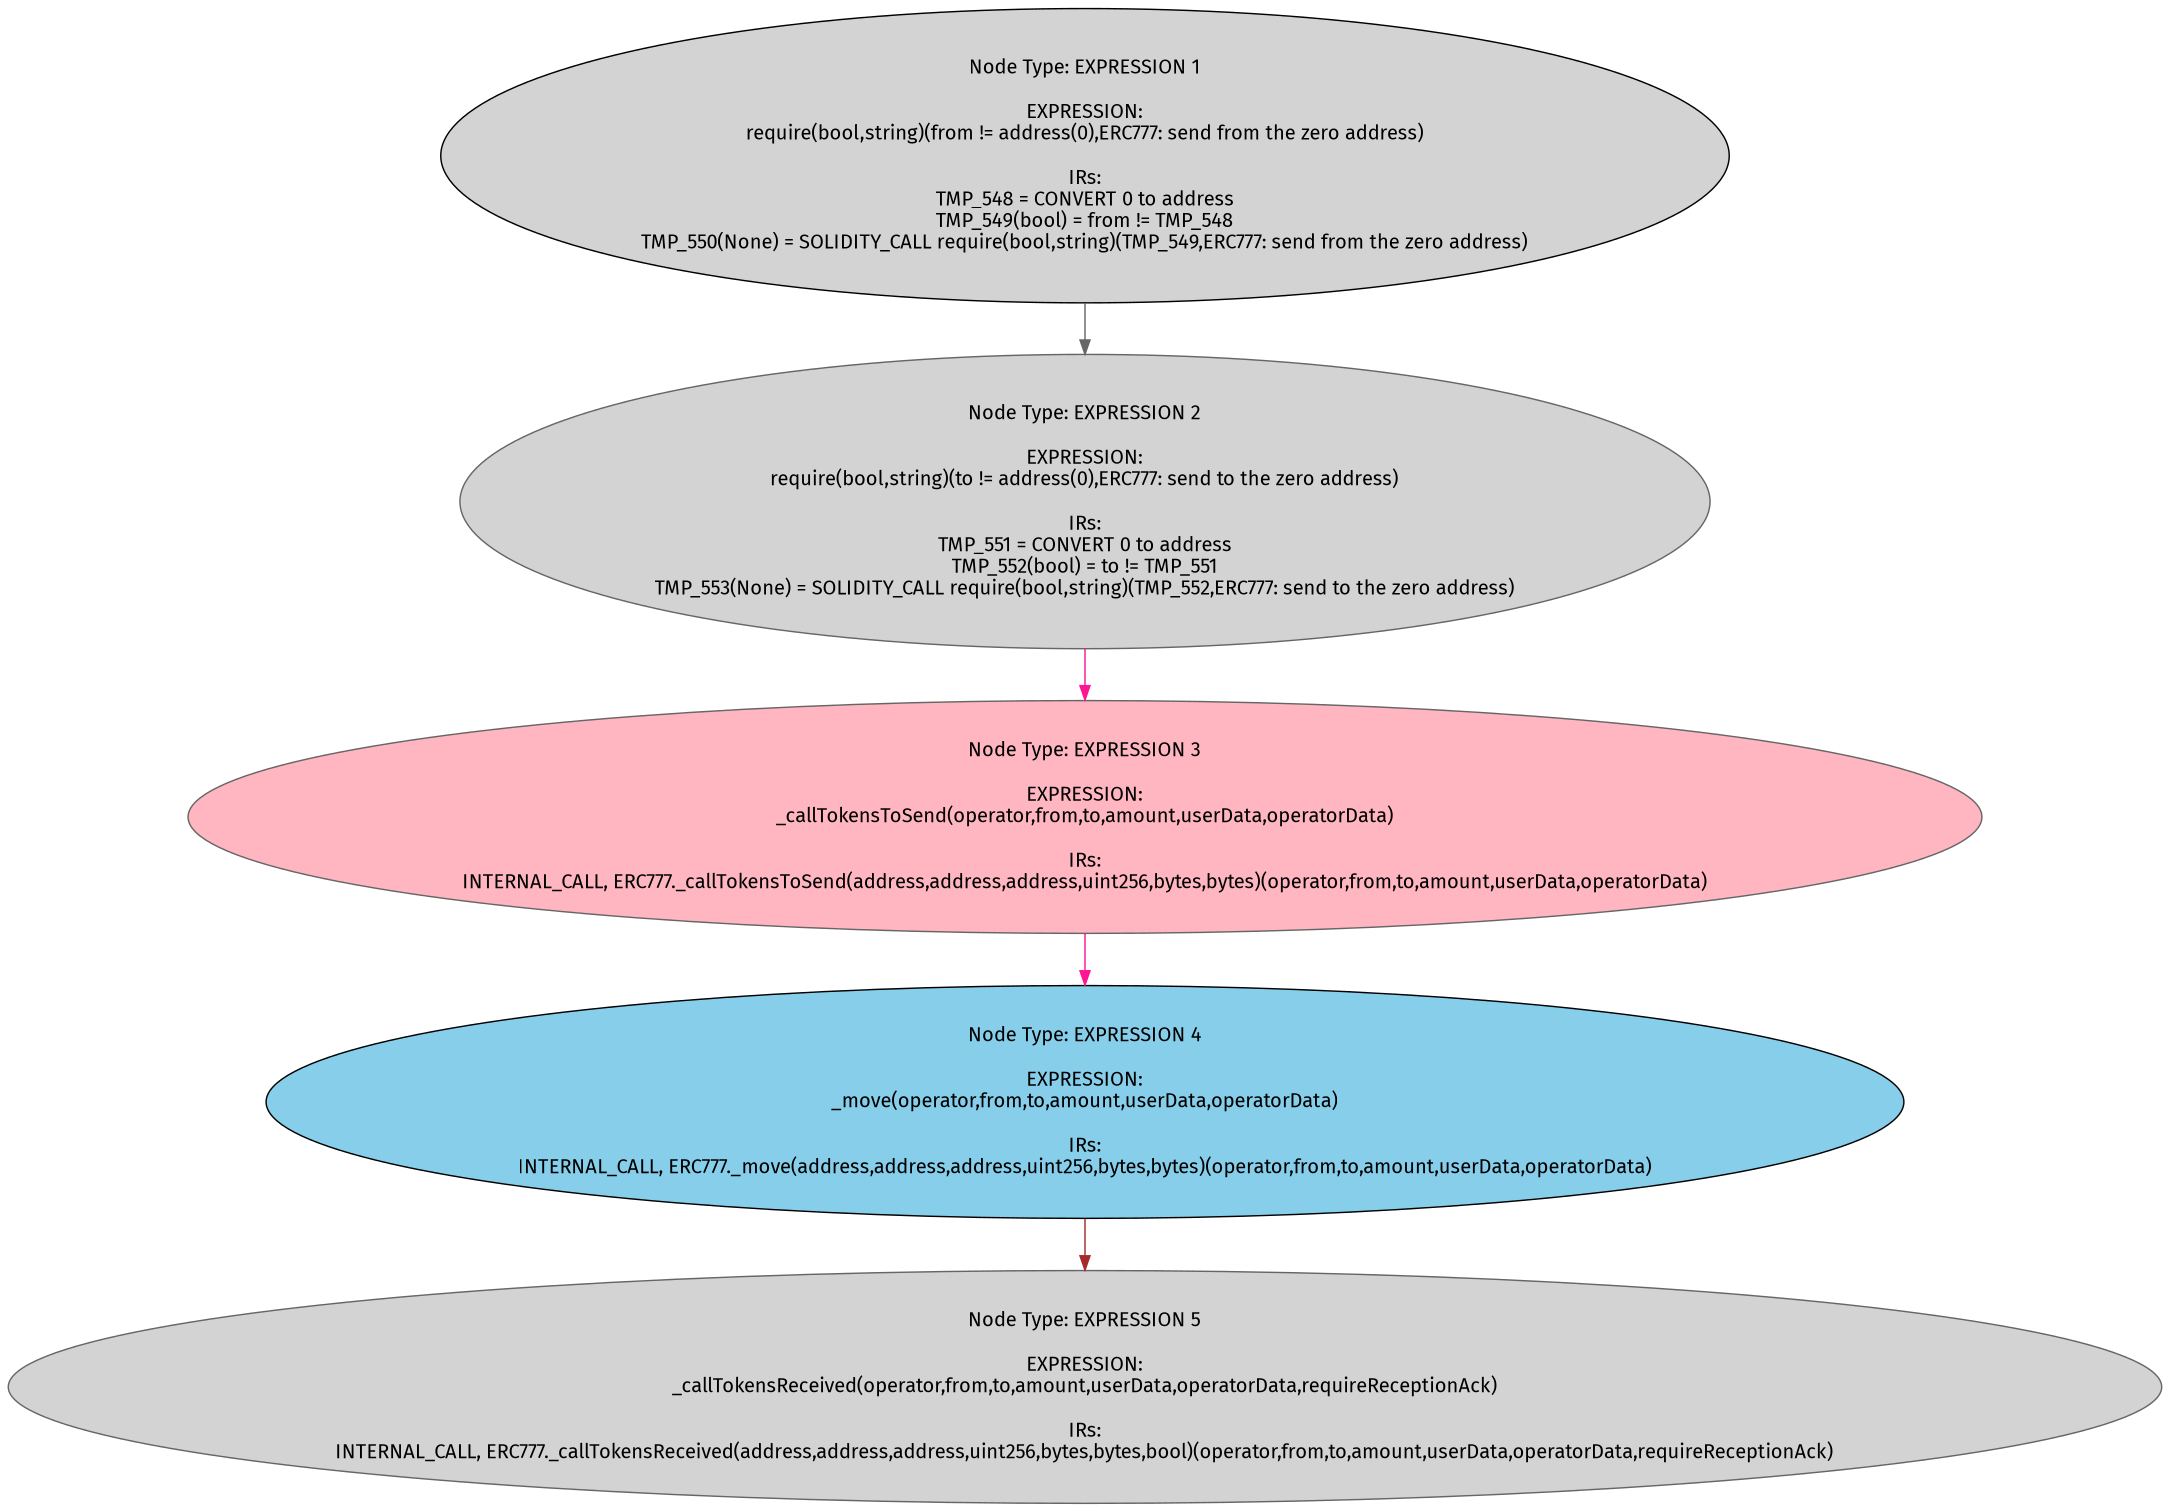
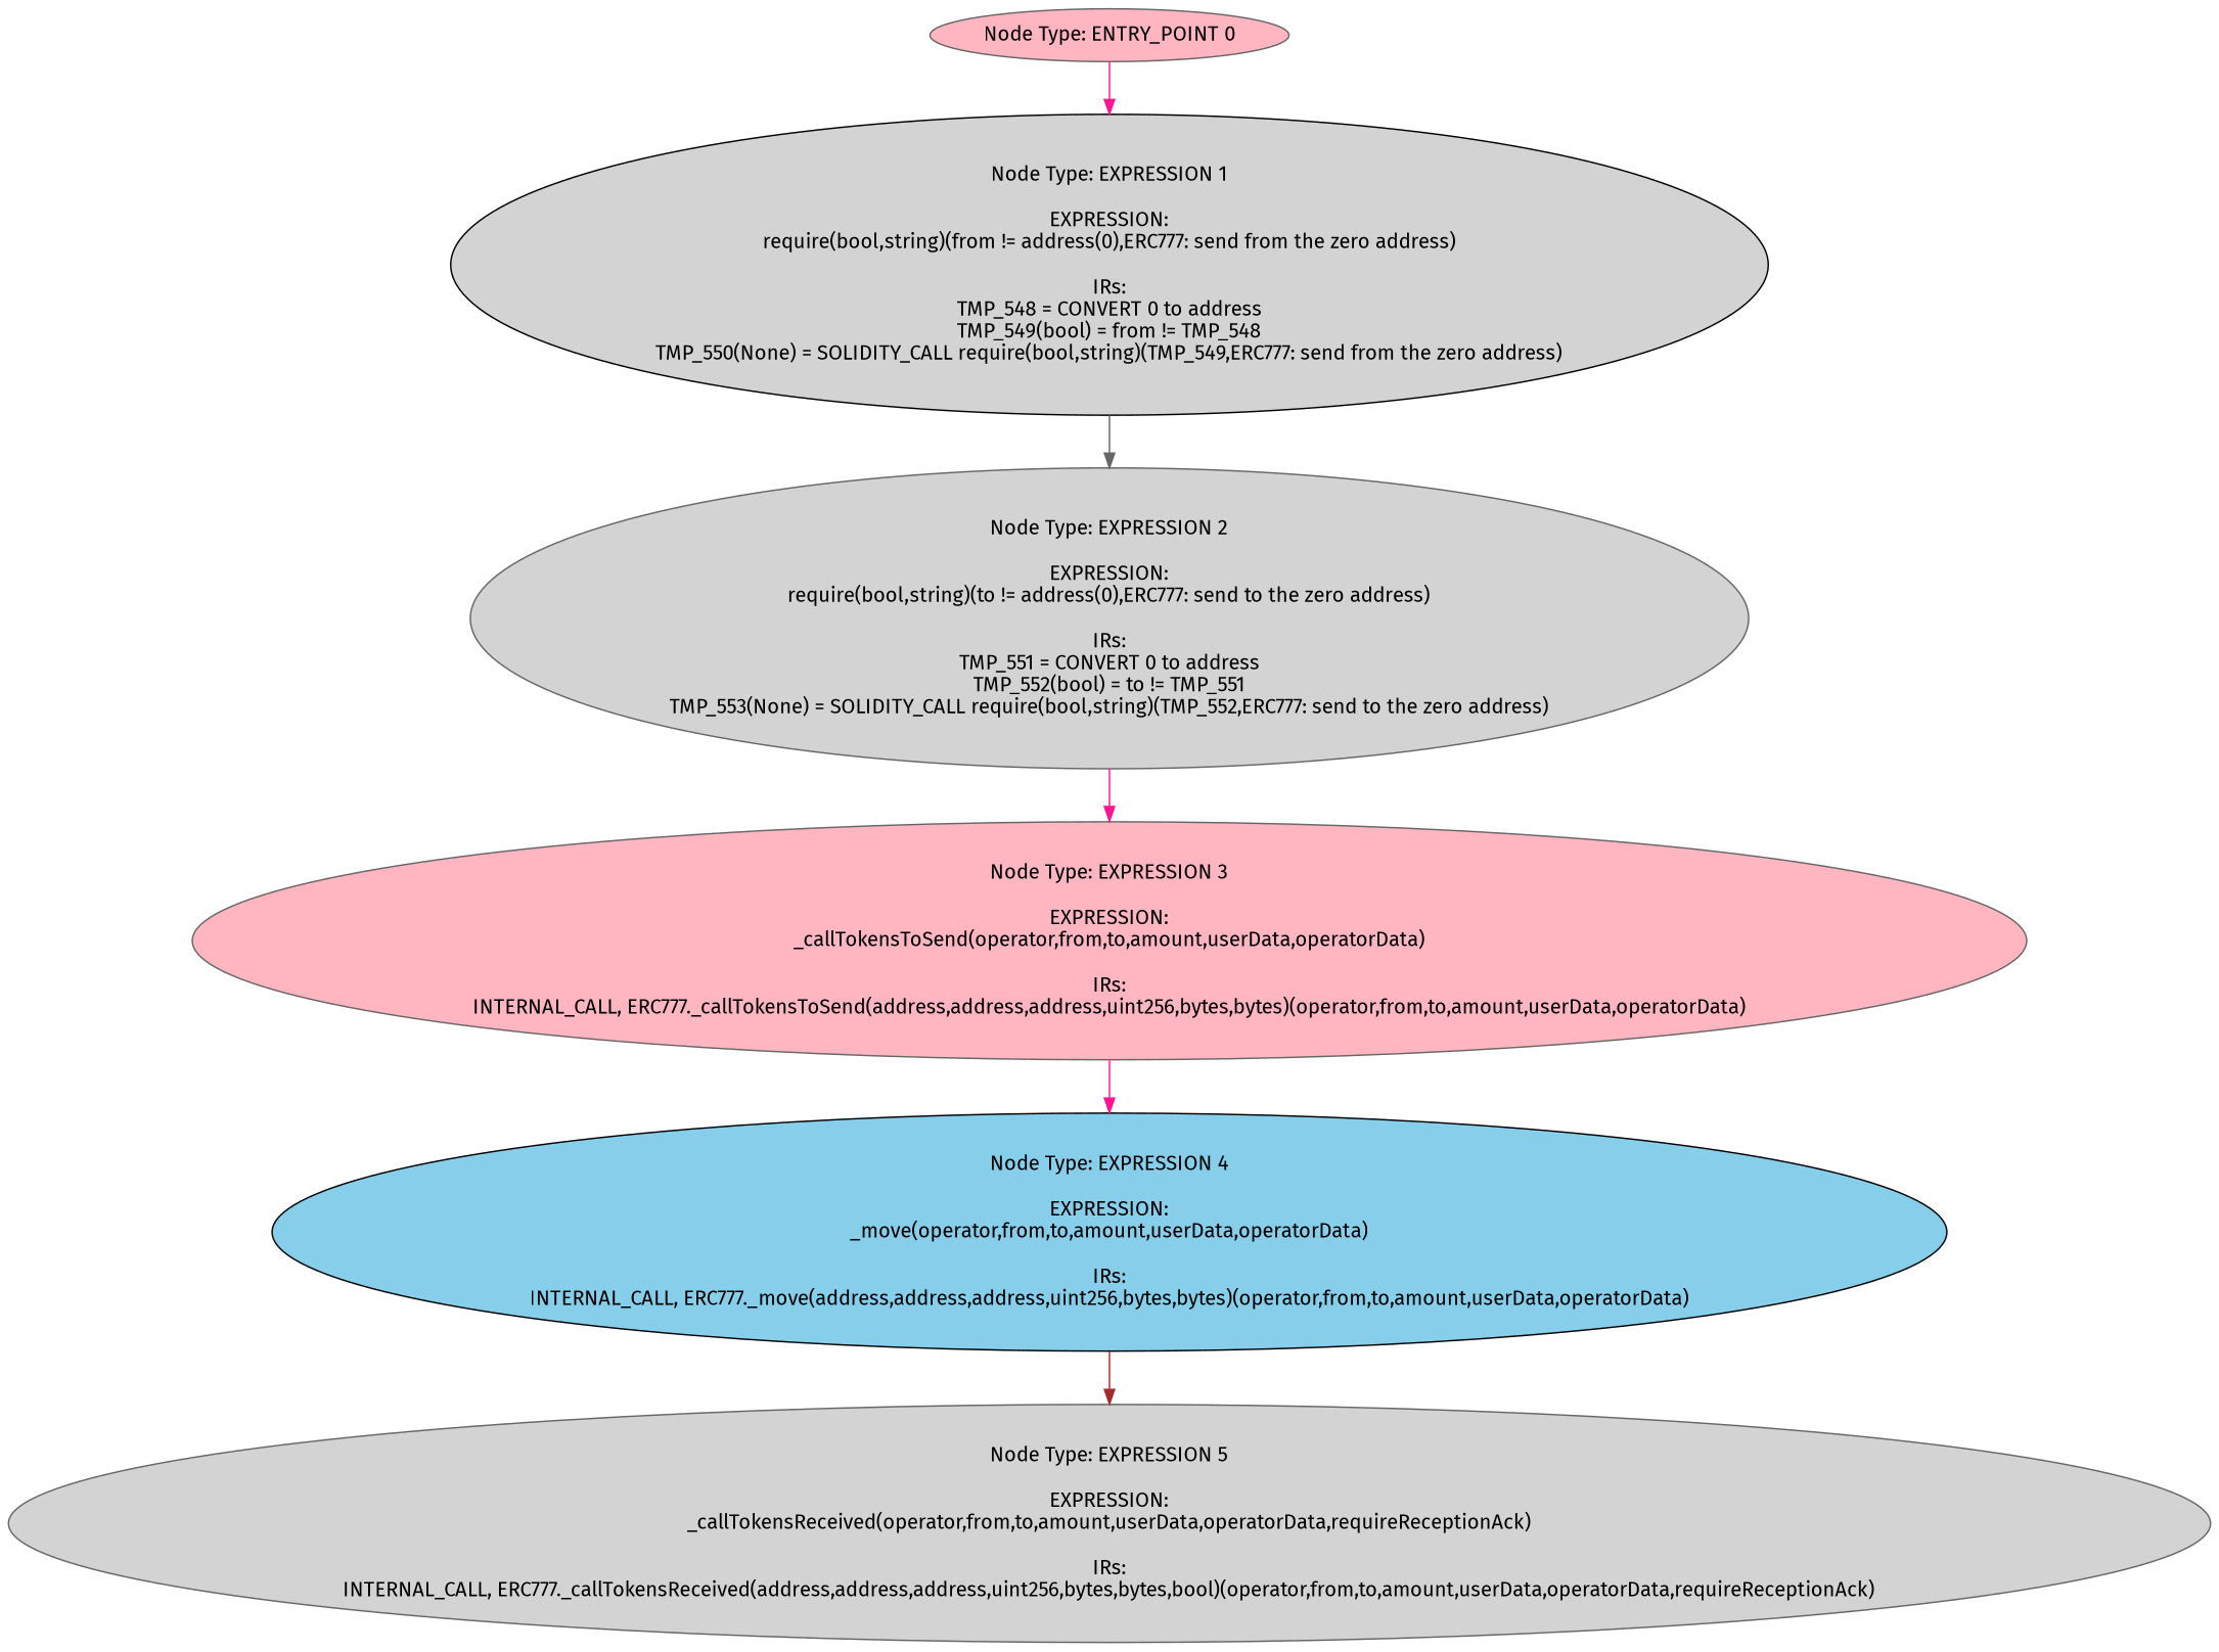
  digraph {
    fontname="Fira Sans"
    node [style=filled fillcolor=lightgrey color=gray40 fontname="Fira Sans"]
    edge [color=deeppink style=solid fontname="Fira Sans"]
+   n1 [label="Node Type: ENTRY_POINT 0\n" fillcolor=lightpink]
    n2 [label="Node Type: EXPRESSION 1\n\nEXPRESSION:\nrequire(bool,string)(from != address(0),ERC777: send from the zero address)\n\nIRs:\nTMP_548 = CONVERT 0 to address\nTMP_549(bool) = from != TMP_548\nTMP_550(None) = SOLIDITY_CALL require(bool,string)(TMP_549,ERC777: send from the zero address)" color=black]
    n3 [label="Node Type: EXPRESSION 2\n\nEXPRESSION:\nrequire(bool,string)(to != address(0),ERC777: send to the zero address)\n\nIRs:\nTMP_551 = CONVERT 0 to address\nTMP_552(bool) = to != TMP_551\nTMP_553(None) = SOLIDITY_CALL require(bool,string)(TMP_552,ERC777: send to the zero address)"]
    n4 [label="Node Type: EXPRESSION 3\n\nEXPRESSION:\n_callTokensToSend(operator,from,to,amount,userData,operatorData)\n\nIRs:\nINTERNAL_CALL, ERC777._callTokensToSend(address,address,address,uint256,bytes,bytes)(operator,from,to,amount,userData,operatorData)" fillcolor=lightpink]
    n5 [label="Node Type: EXPRESSION 4\n\nEXPRESSION:\n_move(operator,from,to,amount,userData,operatorData)\n\nIRs:\nINTERNAL_CALL, ERC777._move(address,address,address,uint256,bytes,bytes)(operator,from,to,amount,userData,operatorData)" fillcolor=skyblue color=black]
    n6 [label="Node Type: EXPRESSION 5\n\nEXPRESSION:\n_callTokensReceived(operator,from,to,amount,userData,operatorData,requireReceptionAck)\n\nIRs:\nINTERNAL_CALL, ERC777._callTokensReceived(address,address,address,uint256,bytes,bytes,bool)(operator,from,to,amount,userData,operatorData,requireReceptionAck)"]
+   n1 -> n2
    n2 -> n3 [color=gray40]
    n3 -> n4
    n4 -> n5
    n5 -> n6 [color=brown]
  }
